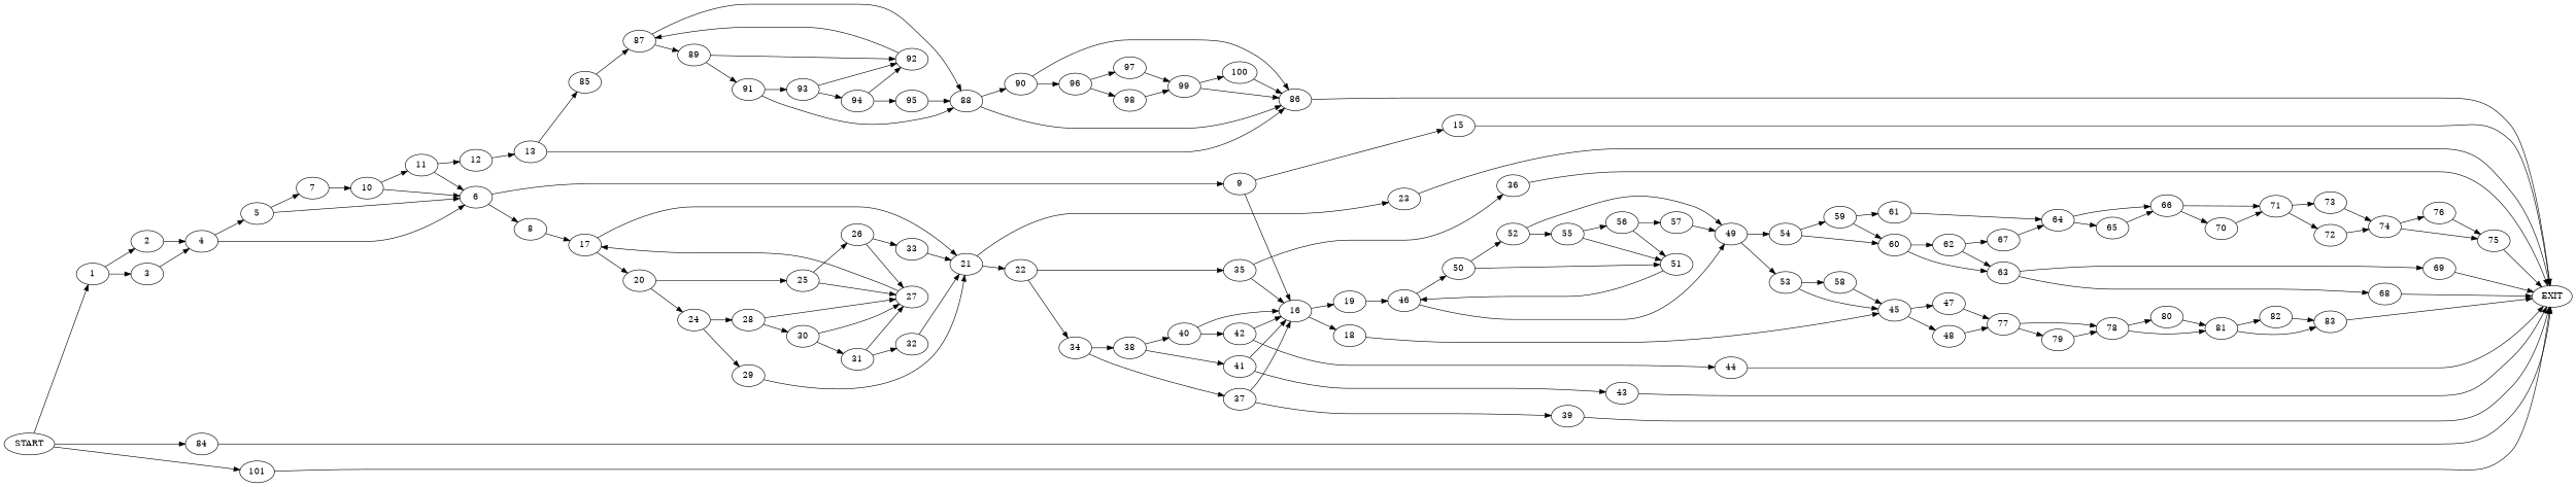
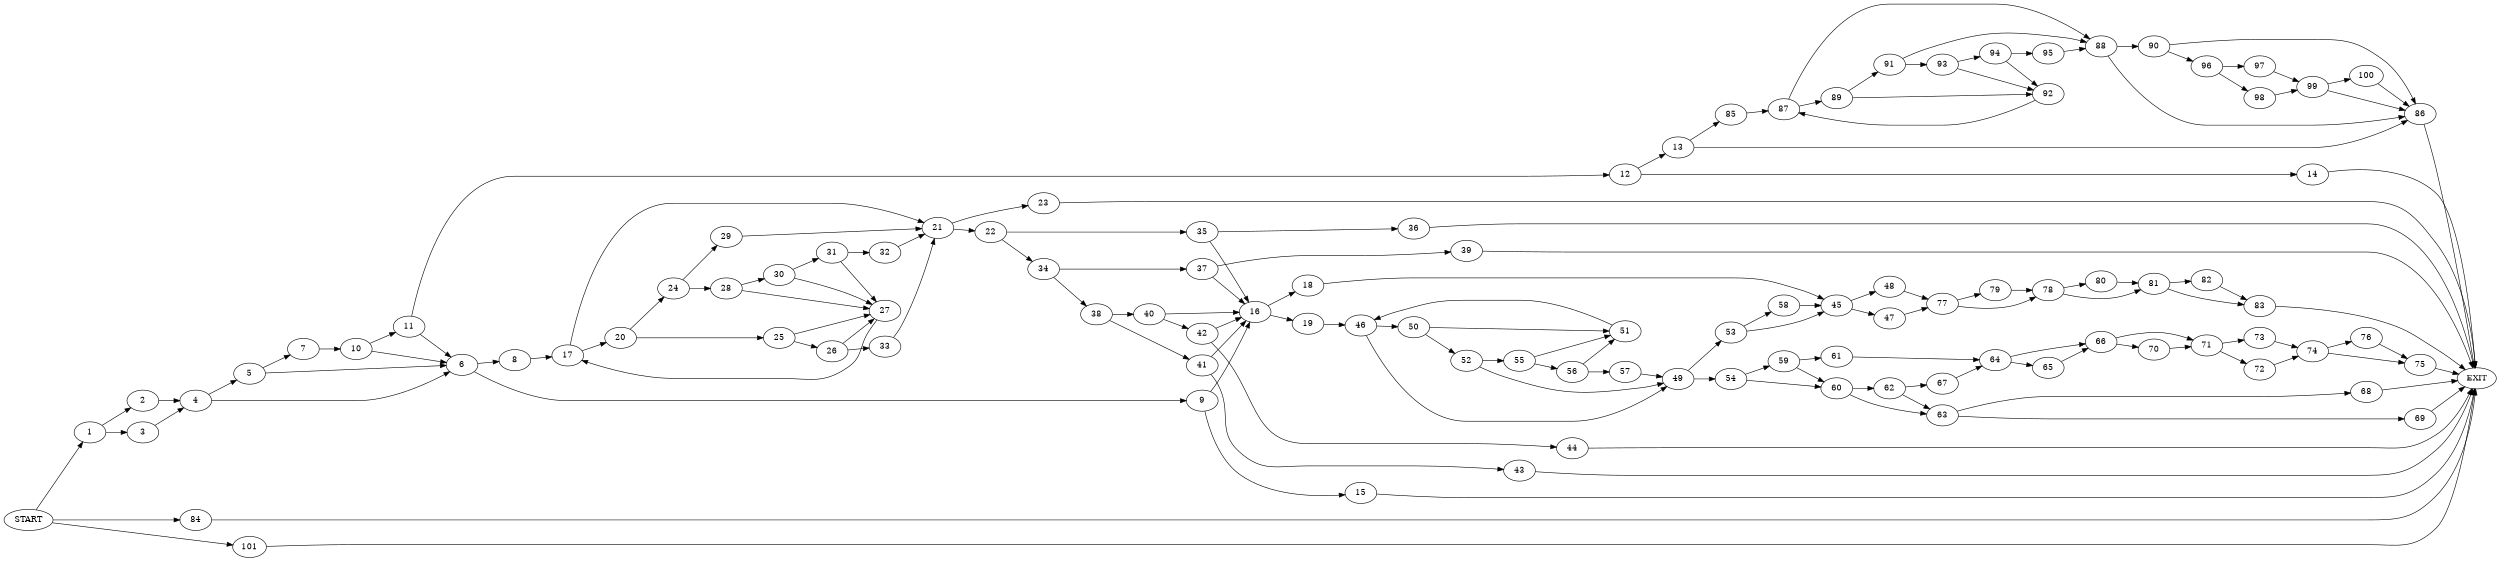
  digraph {
    rankdir=LR
    n1 [label=START]
    1
    84
    101
    2
    3
    n7 [label=EXIT]
    4
    5
    6
    7
    8
    9
    10
    17
    15
    16
    11
    20
    21
    18
    19
    12
    13
+   14
    85
    86
    87
    45
    46
    24
    25
    22
    23
    47
    48
    49
    50
    28
    29
    26
    27
    34
    35
    37
    38
    36
    30
    33
    31
    32
    39
    40
    41
    42
    43
    44
    77
    53
    54
    51
    52
    78
    79
    58
    59
    60
    55
    56
    61
    62
    63
    57
    64
    67
    68
    69
    65
    66
    70
    71
    72
    73
    74
    75
    76
    80
    81
    82
    83
    88
    89
    90
    91
    92
    96
    93
    97
    98
    94
    95
    99
    100
    n1 -> 1
    n1 -> 84
    n1 -> 101
    1 -> 2
    1 -> 3
    84 -> n7
    101 -> n7
    2 -> 4
    3 -> 4
    4 -> 5
    4 -> 6
    5 -> 6
    5 -> 7
    6 -> 8
    6 -> 9
    7 -> 10
    8 -> 17
    9 -> 15
    9 -> 16
    10 -> 6
    10 -> 11
    17 -> 20
    17 -> 21
    15 -> n7
    16 -> 18
    16 -> 19
    11 -> 6
    11 -> 12
    20 -> 24
    20 -> 25
    21 -> 22
    21 -> 23
    18 -> 45
    19 -> 46
    12 -> 13
+   12 -> 14
    13 -> 85
    13 -> 86
+   14 -> n7
    85 -> 87
    86 -> n7
    87 -> 88
    87 -> 89
    45 -> 47
    45 -> 48
    46 -> 49
    46 -> 50
    24 -> 28
    24 -> 29
    25 -> 26
    25 -> 27
    22 -> 34
    22 -> 35
    23 -> n7
    47 -> 77
    48 -> 77
    49 -> 53
    49 -> 54
    50 -> 51
    50 -> 52
    28 -> 27
    28 -> 30
    29 -> 21
    26 -> 27
    26 -> 33
    27 -> 17
    34 -> 37
    34 -> 38
    35 -> 16
    35 -> 36
    37 -> 16
    37 -> 39
    38 -> 40
    38 -> 41
    36 -> n7
    30 -> 27
    30 -> 31
    33 -> 21
    31 -> 27
    31 -> 32
    32 -> 21
    39 -> n7
    40 -> 16
    40 -> 42
    41 -> 16
    41 -> 43
    42 -> 16
    42 -> 44
    43 -> n7
    44 -> n7
    77 -> 78
    77 -> 79
    53 -> 45
    53 -> 58
    54 -> 59
    54 -> 60
    51 -> 46
    52 -> 49
    52 -> 55
    78 -> 80
    78 -> 81
    79 -> 78
    58 -> 45
    59 -> 60
    59 -> 61
    60 -> 62
    60 -> 63
    55 -> 51
    55 -> 56
    56 -> 51
    56 -> 57
    61 -> 64
    62 -> 63
    62 -> 67
    63 -> 68
    63 -> 69
    57 -> 49
    64 -> 65
    64 -> 66
    67 -> 64
    68 -> n7
    69 -> n7
    65 -> 66
    66 -> 70
    66 -> 71
    70 -> 71
    71 -> 72
    71 -> 73
    72 -> 74
    73 -> 74
    74 -> 75
    74 -> 76
    75 -> n7
    76 -> 75
    80 -> 81
    81 -> 82
    81 -> 83
    82 -> 83
    83 -> n7
    88 -> 86
    88 -> 90
    89 -> 91
    89 -> 92
    90 -> 86
    90 -> 96
    91 -> 88
    91 -> 93
    92 -> 87
    96 -> 97
    96 -> 98
    93 -> 92
    93 -> 94
    97 -> 99
    98 -> 99
    94 -> 92
    94 -> 95
    95 -> 88
    99 -> 86
    99 -> 100
    100 -> 86
  }
